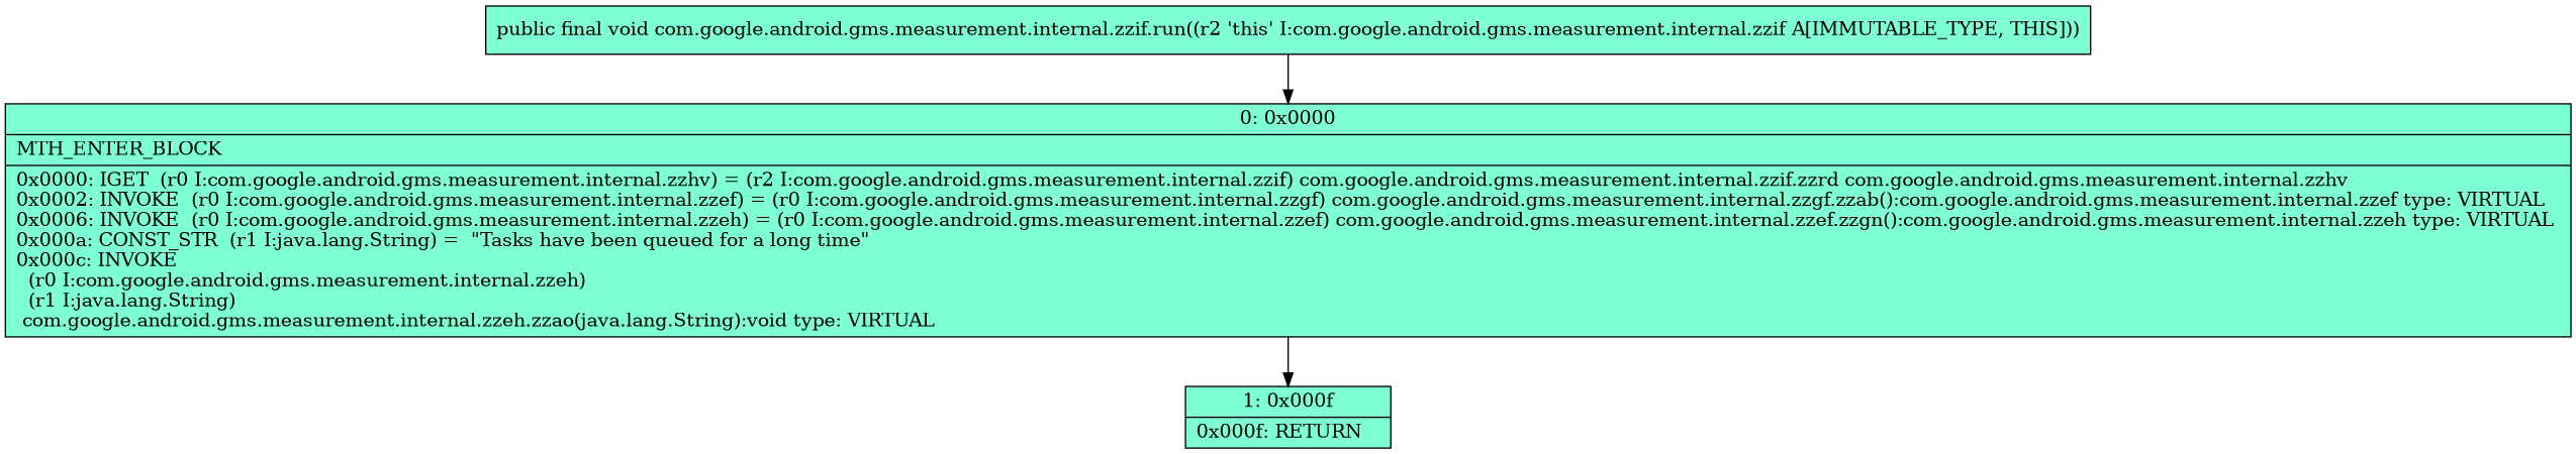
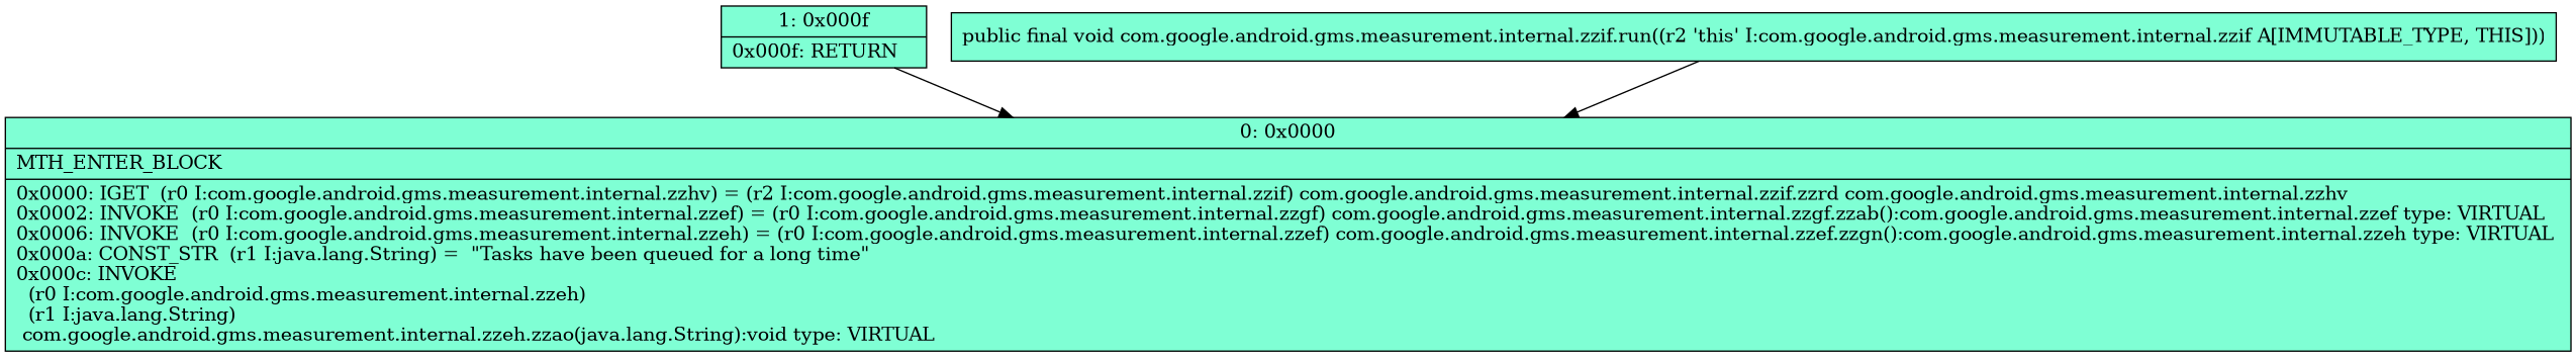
  digraph {
    node [shape=record style=filled fillcolor=aquamarine]
    n1 [label="{0\:\ 0x0000|MTH_ENTER_BLOCK\l|0x0000: IGET  (r0 I:com.google.android.gms.measurement.internal.zzhv) = (r2 I:com.google.android.gms.measurement.internal.zzif) com.google.android.gms.measurement.internal.zzif.zzrd com.google.android.gms.measurement.internal.zzhv \l0x0002: INVOKE  (r0 I:com.google.android.gms.measurement.internal.zzef) = (r0 I:com.google.android.gms.measurement.internal.zzgf) com.google.android.gms.measurement.internal.zzgf.zzab():com.google.android.gms.measurement.internal.zzef type: VIRTUAL \l0x0006: INVOKE  (r0 I:com.google.android.gms.measurement.internal.zzeh) = (r0 I:com.google.android.gms.measurement.internal.zzef) com.google.android.gms.measurement.internal.zzef.zzgn():com.google.android.gms.measurement.internal.zzeh type: VIRTUAL \l0x000a: CONST_STR  (r1 I:java.lang.String) =  \"Tasks have been queued for a long time\" \l0x000c: INVOKE  \l  (r0 I:com.google.android.gms.measurement.internal.zzeh)\l  (r1 I:java.lang.String)\l com.google.android.gms.measurement.internal.zzeh.zzao(java.lang.String):void type: VIRTUAL \l}"]
    n2 [label="{1\:\ 0x000f|0x000f: RETURN   \l}"]
    n3 [label="{public final void com.google.android.gms.measurement.internal.zzif.run((r2 'this' I:com.google.android.gms.measurement.internal.zzif A[IMMUTABLE_TYPE, THIS])) }"]
-   n1 -> n2
+   n2 -> n1
    n3 -> n1
  }
